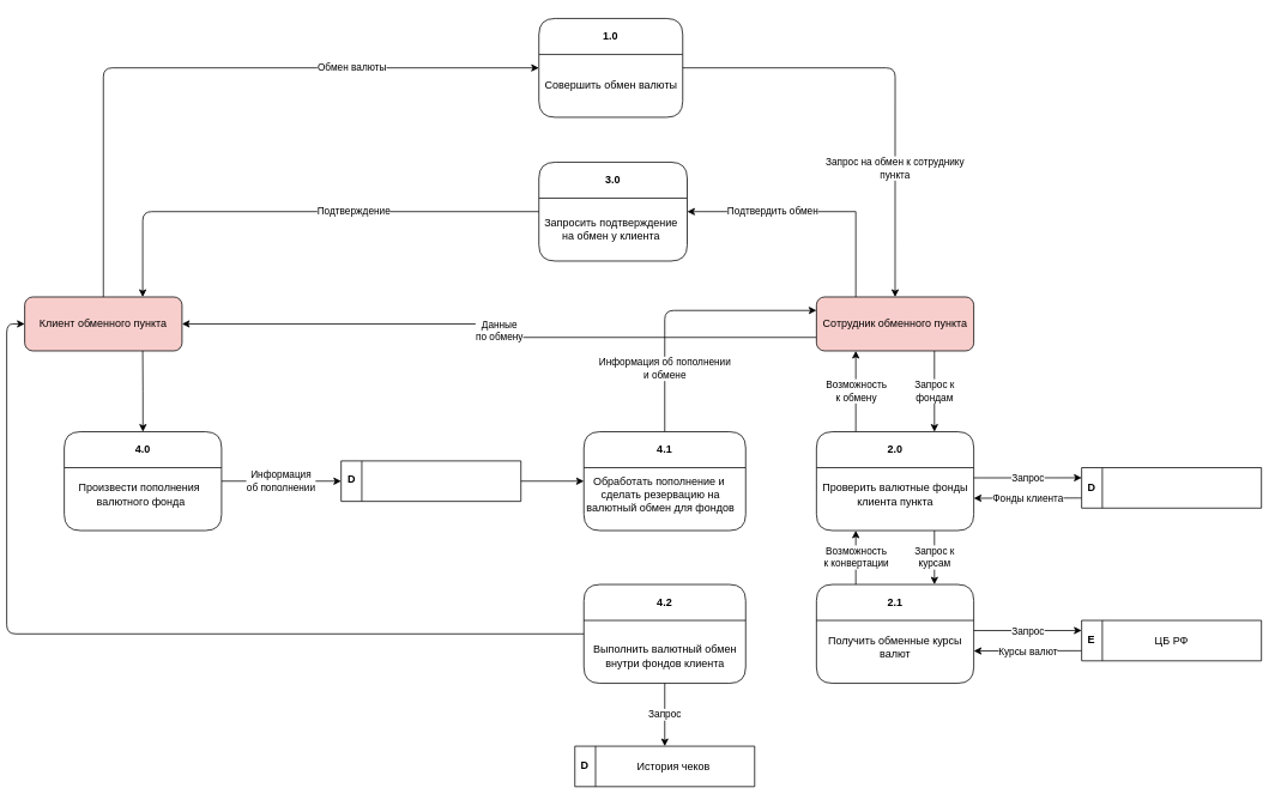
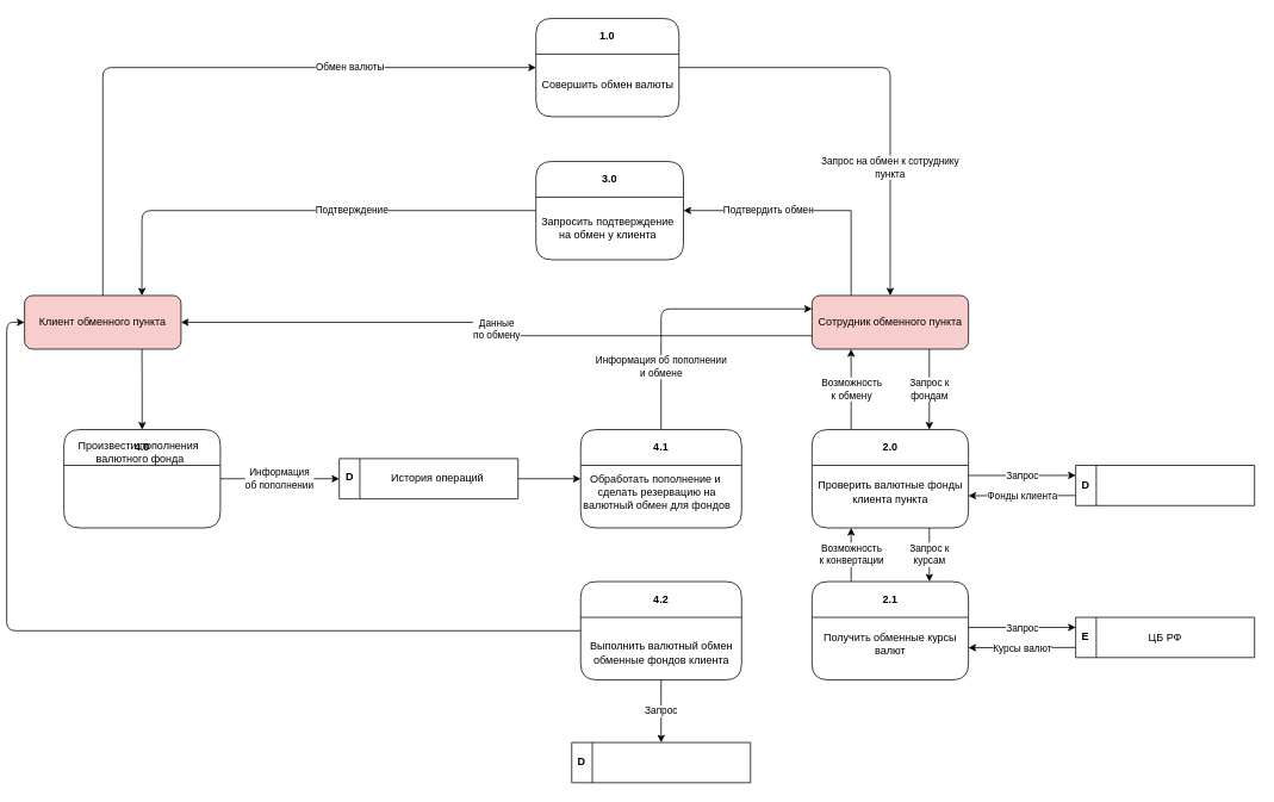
  <mxCell id="0" />
  <mxCell id="1" parent="0" />
  <mxCell id="2" value="Запрос на обмен к сотруднику&lt;br&gt;пункта" style="edgeStyle=orthogonalEdgeStyle;rounded=1;orthogonalLoop=1;jettySize=auto;html=1;exitX=1;exitY=0.5;exitDx=0;exitDy=0;entryX=0.5;entryY=0;entryDx=0;entryDy=0;curved=0;" parent="1" source="3" target="7" edge="1"><mxGeometry x="0.416" relative="1" as="geometry"><mxPoint as="offset" /></mxGeometry></mxCell>
  <mxCell id="3" value="1.0" style="swimlane;whiteSpace=wrap;html=1;startSize=40;rounded=1;" parent="1" vertex="1"><mxGeometry x="592" y="20" width="160" height="110" as="geometry" /></mxCell>
  <mxCell id="4" value="Совершить обмен валюты" style="text;html=1;align=center;verticalAlign=middle;resizable=0;points=[];autosize=1;strokeColor=none;fillColor=none;" parent="3" vertex="1"><mxGeometry x="-5" y="60" width="170" height="30" as="geometry" /></mxCell>
  <mxCell id="5" value="Запрос к&lt;br&gt;фондам" style="edgeStyle=orthogonalEdgeStyle;rounded=0;orthogonalLoop=1;jettySize=auto;html=1;exitX=0.75;exitY=1;exitDx=0;exitDy=0;entryX=0.75;entryY=0;entryDx=0;entryDy=0;" parent="1" source="7" target="10" edge="1"><mxGeometry relative="1" as="geometry" /></mxCell>
  <mxCell id="6" value="Данные&lt;br&gt;по обмену" style="edgeStyle=orthogonalEdgeStyle;rounded=1;orthogonalLoop=1;jettySize=auto;html=1;exitX=0;exitY=0.75;exitDx=0;exitDy=0;curved=0;" parent="1" source="7" target="23" edge="1"><mxGeometry relative="1" as="geometry" /></mxCell>
  <mxCell id="7" value="Сотрудник обменного пункта" style="rounded=1;whiteSpace=wrap;html=1;fillColor=#f8cecc;" parent="1" vertex="1"><mxGeometry x="900.75" y="330" width="175" height="60" as="geometry" /></mxCell>
  <mxCell id="8" value="Возможность &lt;br&gt;к обмену" style="edgeStyle=orthogonalEdgeStyle;rounded=0;orthogonalLoop=1;jettySize=auto;html=1;exitX=0.25;exitY=0;exitDx=0;exitDy=0;entryX=0.25;entryY=1;entryDx=0;entryDy=0;" parent="1" source="10" target="7" edge="1"><mxGeometry relative="1" as="geometry"><mxPoint as="offset" /></mxGeometry></mxCell>
  <mxCell id="9" value="Запрос к&lt;br&gt;курсам" style="edgeStyle=orthogonalEdgeStyle;rounded=0;orthogonalLoop=1;jettySize=auto;html=1;exitX=0.75;exitY=1;exitDx=0;exitDy=0;entryX=0.75;entryY=0;entryDx=0;entryDy=0;" parent="1" source="10" target="16" edge="1"><mxGeometry relative="1" as="geometry" /></mxCell>
  <mxCell id="10" value="2.0" style="swimlane;whiteSpace=wrap;html=1;startSize=40;rounded=1;" parent="1" vertex="1"><mxGeometry x="900.75" y="480" width="175" height="110" as="geometry" /></mxCell>
  <mxCell id="11" value="Проверить валютные фонды&lt;br&gt;клиента пункта" style="text;html=1;align=center;verticalAlign=middle;resizable=0;points=[];autosize=1;strokeColor=none;fillColor=none;" parent="10" vertex="1"><mxGeometry x="-7.5" y="50" width="190" height="40" as="geometry" /></mxCell>
  <mxCell id="12" value="Запрос" style="edgeStyle=orthogonalEdgeStyle;rounded=0;orthogonalLoop=1;jettySize=auto;html=1;exitX=0;exitY=0.25;exitDx=0;exitDy=0;endArrow=none;endFill=0;startArrow=classic;startFill=1;" parent="1" source="14" edge="1"><mxGeometry relative="1" as="geometry"><mxPoint x="1075.75" y="531.333" as="targetPoint" /></mxGeometry></mxCell>
  <mxCell id="13" value="Фонды клиента" style="edgeStyle=orthogonalEdgeStyle;rounded=0;orthogonalLoop=1;jettySize=auto;html=1;exitX=0;exitY=0.75;exitDx=0;exitDy=0;" parent="1" source="14" edge="1"><mxGeometry relative="1" as="geometry"><mxPoint x="1075.75" y="554" as="targetPoint" /></mxGeometry></mxCell>
  <mxCell id="14" value="D" style="swimlane;horizontal=0;whiteSpace=wrap;html=1;align=center;textDirection=vertical-lr;labelPosition=center;verticalLabelPosition=middle;verticalAlign=middle;" parent="1" vertex="1"><mxGeometry x="1195.75" y="520" width="200" height="45" as="geometry"><mxRectangle x="550" y="610" width="40" height="40" as="alternateBounds" /></mxGeometry></mxCell>
  <mxCell id="15" value="Возможность &lt;br&gt;к конвертации" style="edgeStyle=orthogonalEdgeStyle;rounded=0;orthogonalLoop=1;jettySize=auto;html=1;exitX=0.25;exitY=0;exitDx=0;exitDy=0;entryX=0.25;entryY=1;entryDx=0;entryDy=0;" parent="1" source="16" target="10" edge="1"><mxGeometry relative="1" as="geometry" /></mxCell>
  <mxCell id="16" value="2.1" style="swimlane;whiteSpace=wrap;html=1;startSize=40;rounded=1;" parent="1" vertex="1"><mxGeometry x="900.75" y="650" width="175" height="110" as="geometry" /></mxCell>
  <mxCell id="17" value="Получить обменные курсы&lt;br&gt;валют" style="text;html=1;align=center;verticalAlign=middle;resizable=0;points=[];autosize=1;strokeColor=none;fillColor=none;" parent="16" vertex="1"><mxGeometry x="2.5" y="50" width="170" height="40" as="geometry" /></mxCell>
  <mxCell id="18" value="Запрос" style="edgeStyle=orthogonalEdgeStyle;rounded=0;orthogonalLoop=1;jettySize=auto;html=1;exitX=0;exitY=0.25;exitDx=0;exitDy=0;endArrow=none;endFill=0;startArrow=classic;startFill=1;" parent="1" source="20" edge="1"><mxGeometry relative="1" as="geometry"><mxPoint x="1075.75" y="701.333" as="targetPoint" /></mxGeometry></mxCell>
  <mxCell id="19" value="Курсы валют" style="edgeStyle=orthogonalEdgeStyle;rounded=0;orthogonalLoop=1;jettySize=auto;html=1;exitX=0;exitY=0.75;exitDx=0;exitDy=0;" parent="1" source="20" edge="1"><mxGeometry relative="1" as="geometry"><mxPoint x="1075.75" y="724" as="targetPoint" /></mxGeometry></mxCell>
  <mxCell id="20" value="E" style="swimlane;horizontal=0;whiteSpace=wrap;html=1;textDirection=vertical-lr;" parent="1" vertex="1"><mxGeometry x="1195.75" y="690" width="200" height="45" as="geometry" /></mxCell>
  <mxCell id="21" value="ЦБ РФ" style="text;html=1;align=center;verticalAlign=middle;whiteSpace=wrap;rounded=0;" parent="20" vertex="1"><mxGeometry x="20" y="7.5" width="160" height="30" as="geometry" /></mxCell>
  <mxCell id="22" value="Обмен валюты" style="edgeStyle=orthogonalEdgeStyle;rounded=1;orthogonalLoop=1;jettySize=auto;html=1;exitX=0.5;exitY=0;exitDx=0;exitDy=0;entryX=0;entryY=0.5;entryDx=0;entryDy=0;curved=0;" parent="1" source="23" target="3" edge="1"><mxGeometry x="0.436" relative="1" as="geometry"><mxPoint as="offset" /></mxGeometry></mxCell>
  <mxCell id="23" value="Клиент обменного пункта" style="rounded=1;whiteSpace=wrap;html=1;fillColor=#f8cecc;" parent="1" vertex="1"><mxGeometry x="20" y="330" width="175" height="60" as="geometry" /></mxCell>
  <mxCell id="24" value="Подтвердить обмен" style="edgeStyle=orthogonalEdgeStyle;rounded=0;orthogonalLoop=1;jettySize=auto;html=1;exitX=1;exitY=0.5;exitDx=0;exitDy=0;entryX=0.25;entryY=0;entryDx=0;entryDy=0;startArrow=classic;startFill=1;endArrow=none;endFill=0;" parent="1" source="26" target="7" edge="1"><mxGeometry x="-0.327" relative="1" as="geometry"><mxPoint as="offset" /></mxGeometry></mxCell>
  <mxCell id="25" value="Подтверждение" style="edgeStyle=orthogonalEdgeStyle;rounded=1;orthogonalLoop=1;jettySize=auto;html=1;exitX=0;exitY=0.5;exitDx=0;exitDy=0;entryX=0.75;entryY=0;entryDx=0;entryDy=0;curved=0;" parent="1" source="26" target="23" edge="1"><mxGeometry x="-0.23" relative="1" as="geometry"><mxPoint as="offset" /></mxGeometry></mxCell>
  <mxCell id="26" value="3.0" style="swimlane;whiteSpace=wrap;html=1;startSize=40;rounded=1;" parent="1" vertex="1"><mxGeometry x="592" y="180" width="165" height="110" as="geometry" /></mxCell>
  <mxCell id="27" value="Запросить подтверждение&lt;br&gt;на обмен у клиента" style="text;html=1;align=center;verticalAlign=middle;resizable=0;points=[];autosize=1;strokeColor=none;fillColor=none;" parent="26" vertex="1"><mxGeometry x="-5" y="55" width="170" height="40" as="geometry" /></mxCell>
  <mxCell id="28" style="edgeStyle=orthogonalEdgeStyle;rounded=0;orthogonalLoop=1;jettySize=auto;html=1;entryX=0.75;entryY=1;entryDx=0;entryDy=0;startArrow=classic;startFill=1;endArrow=none;endFill=0;" parent="1" source="29" target="23" edge="1"><mxGeometry relative="1" as="geometry" /></mxCell>
  <mxCell id="29" value="4.0" style="swimlane;whiteSpace=wrap;html=1;startSize=40;rounded=1;" parent="1" vertex="1"><mxGeometry x="64" y="480" width="175" height="110" as="geometry" /></mxCell>
- <mxCell id="30" value="Произвести пополнения&amp;nbsp;&lt;br&gt;валютного фонда" style="text;html=1;align=center;verticalAlign=middle;resizable=0;points=[];autosize=1;strokeColor=none;fillColor=none;" parent="29" vertex="1"><mxGeometry x="5" y="50" width="160" height="40" as="geometry" /></mxCell>
+ <mxCell id="30" value="Произвести пополнения&amp;nbsp;&lt;br&gt;валютного фонда" style="text;html=1;align=center;verticalAlign=middle;resizable=0;points=[];autosize=1;strokeColor=none;fillColor=none;" parent="29" vertex="1"><mxGeometry x="5" y="5" width="160" height="40" as="geometry" /></mxCell>
  <mxCell id="31" value="Информация&lt;br&gt;об пополнении" style="edgeStyle=orthogonalEdgeStyle;rounded=0;orthogonalLoop=1;jettySize=auto;html=1;entryX=1;entryY=0.5;entryDx=0;entryDy=0;startArrow=classic;startFill=1;endArrow=none;endFill=0;" parent="1" source="33" target="29" edge="1"><mxGeometry relative="1" as="geometry" /></mxCell>
  <mxCell id="32" style="edgeStyle=orthogonalEdgeStyle;rounded=0;orthogonalLoop=1;jettySize=auto;html=1;exitX=1;exitY=0.5;exitDx=0;exitDy=0;entryX=0;entryY=0.5;entryDx=0;entryDy=0;" parent="1" source="33" target="36" edge="1"><mxGeometry relative="1" as="geometry" /></mxCell>
  <mxCell id="33" value="D" style="swimlane;horizontal=0;whiteSpace=wrap;html=1;align=center;textDirection=vertical-lr;labelPosition=center;verticalLabelPosition=middle;verticalAlign=middle;" parent="1" vertex="1"><mxGeometry x="372" y="512.5" width="200" height="45" as="geometry"><mxRectangle x="550" y="610" width="40" height="40" as="alternateBounds" /></mxGeometry></mxCell>
+ <mxCell id="34" value="История операций" style="text;html=1;align=center;verticalAlign=middle;whiteSpace=wrap;rounded=0;" parent="33" vertex="1"><mxGeometry x="30" y="7.5" width="160" height="30" as="geometry" /></mxCell>
  <mxCell id="35" value="Информация об пополнении &lt;br&gt;и обмене" style="edgeStyle=orthogonalEdgeStyle;rounded=1;orthogonalLoop=1;jettySize=auto;html=1;exitX=0.5;exitY=0;exitDx=0;exitDy=0;entryX=0;entryY=0.25;entryDx=0;entryDy=0;curved=0;" parent="1" source="36" target="7" edge="1"><mxGeometry x="-0.539" relative="1" as="geometry"><mxPoint as="offset" /></mxGeometry></mxCell>
  <mxCell id="36" value="4.1" style="swimlane;whiteSpace=wrap;html=1;startSize=40;rounded=1;" parent="1" vertex="1"><mxGeometry x="642" y="480" width="180" height="110" as="geometry" /></mxCell>
  <mxCell id="37" value="Обработать пополнение и&amp;nbsp;&lt;br&gt;сделать резервацию на&lt;br&gt;валютный обмен для фондов" style="text;html=1;align=center;verticalAlign=middle;resizable=0;points=[];autosize=1;strokeColor=none;fillColor=none;" parent="36" vertex="1"><mxGeometry x="-10" y="40" width="190" height="60" as="geometry" /></mxCell>
  <mxCell id="38" value="Запрос" style="edgeStyle=orthogonalEdgeStyle;rounded=0;orthogonalLoop=1;jettySize=auto;html=1;entryX=0.5;entryY=0;entryDx=0;entryDy=0;" parent="1" source="40" target="42" edge="1"><mxGeometry relative="1" as="geometry" /></mxCell>
  <mxCell id="39" style="edgeStyle=orthogonalEdgeStyle;rounded=1;orthogonalLoop=1;jettySize=auto;html=1;entryX=0;entryY=0.5;entryDx=0;entryDy=0;curved=0;" parent="1" source="40" target="23" edge="1"><mxGeometry relative="1" as="geometry" /></mxCell>
  <mxCell id="40" value="4.2" style="swimlane;whiteSpace=wrap;html=1;startSize=40;rounded=1;" parent="1" vertex="1"><mxGeometry x="642" y="650" width="180" height="110" as="geometry" /></mxCell>
- <mxCell id="41" value="Выполнить валютный обмен&lt;br&gt;внутри фондов клиента" style="text;html=1;align=center;verticalAlign=middle;resizable=0;points=[];autosize=1;strokeColor=none;fillColor=none;" parent="40" vertex="1"><mxGeometry y="60" width="180" height="40" as="geometry" /></mxCell>
+ <mxCell id="41" value="Выполнить валютный обмен&lt;br&gt;обменные фондов клиента" style="text;html=1;align=center;verticalAlign=middle;resizable=0;points=[];autosize=1;strokeColor=none;fillColor=none;" parent="40" vertex="1"><mxGeometry y="60" width="180" height="40" as="geometry" /></mxCell>
  <mxCell id="42" value="D" style="swimlane;horizontal=0;whiteSpace=wrap;html=1;align=center;textDirection=vertical-lr;labelPosition=center;verticalLabelPosition=middle;verticalAlign=middle;" parent="1" vertex="1"><mxGeometry x="632" y="830" width="200" height="45" as="geometry"><mxRectangle x="550" y="610" width="40" height="40" as="alternateBounds" /></mxGeometry></mxCell>
- <mxCell id="43" value="История чеков" style="text;html=1;align=center;verticalAlign=middle;whiteSpace=wrap;rounded=0;" parent="42" vertex="1"><mxGeometry x="30" y="7.5" width="160" height="30" as="geometry" /></mxCell>
